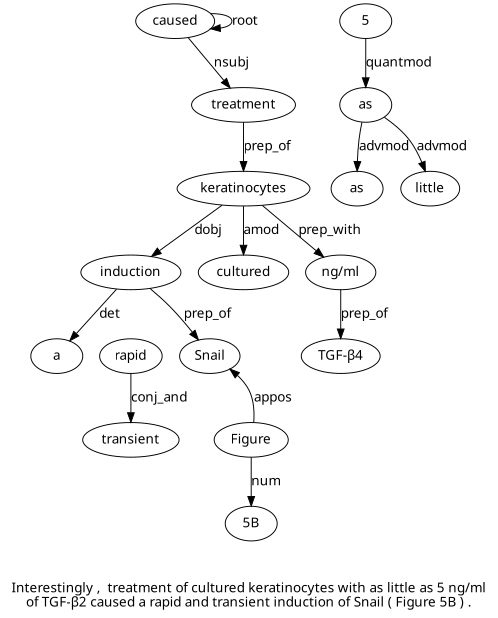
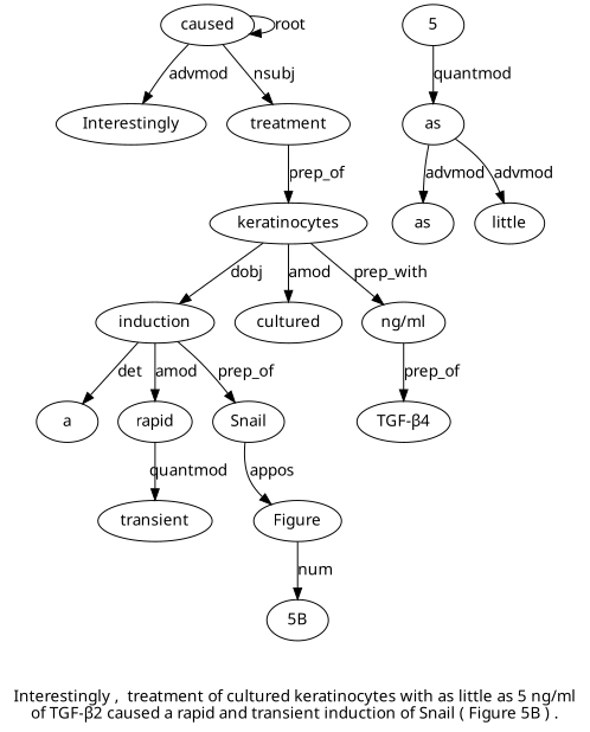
  digraph {
    fontname="Noto Sans"
    label="Interestingly ,  treatment of cultured keratinocytes with as little as 5 ng/ml\nof TGF-β2 caused a rapid and transient induction of Snail ( Figure 5B ) ."
    node [fillcolor=white fontname="Noto Sans" style=filled]
    edge [fontname="Noto Sans"]
    n1 [label=caused]
+   n2 [label=Interestingly]
    n3 [label=treatment]
    n4 [label=keratinocytes]
    n5 [label=induction]
    n6 [label=a]
    n7 [label=rapid]
    n8 [label=Snail]
    n9 [label=cultured]
    n10 [label="ng/ml"]
    n11 [label="TGF-β4"]
    n12 [label=as]
    n13 [label=as]
    n14 [label=little]
    n15 [label=5]
    n16 [label=transient]
    n17 [label=Figure]
    n18 [label="5B"]
    n1 -> n1 [label=root]
+   n1 -> n2 [label=advmod]
    n1 -> n3 [label=nsubj]
    n3 -> n4 [label=prep_of]
    n4 -> n5 [label=dobj]
    n4 -> n9 [label=amod]
    n4 -> n10 [label=prep_with]
    n5 -> n6 [label=det]
+   n5 -> n7 [label=amod]
    n5 -> n8 [label=prep_of]
-   n7 -> n16 [label=conj_and]
-   n17 -> n8 [label=appos]
+   n7 -> n16 [label=quantmod]
+   n8 -> n17 [label=appos]
    n10 -> n11 [label=prep_of]
    n12 -> n13 [label=advmod]
    n12 -> n14 [label=advmod]
    n15 -> n12 [label=quantmod]
    n17 -> n18 [label=num]
  }
